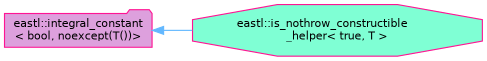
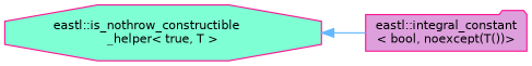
  digraph {
    rankdir=LR
    node [color=deeppink fontname=Helvetica fontsize=10 style=filled]
    n1 [fillcolor=plum height=0.2 label="eastl::integral_constant\l\< bool, noexcept(T())\>" shape=folder width=0.4]
    n2 [fillcolor=aquamarine height=0.2 label="eastl::is_nothrow_constructible\l_helper\< true, T \>" shape=octagon width=0.4]
-   n1 -> n2 [color=steelblue1 dir=back fontname=Helvetica fontsize=10 labelfontname=Helvetica labelfontsize=10 style=solid]
+   n2 -> n1 [color=steelblue1 dir=back fontname=Helvetica fontsize=10 labelfontname=Helvetica labelfontsize=10 style=solid]
  }
